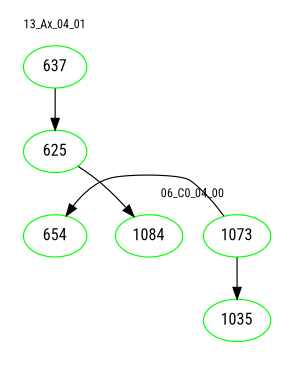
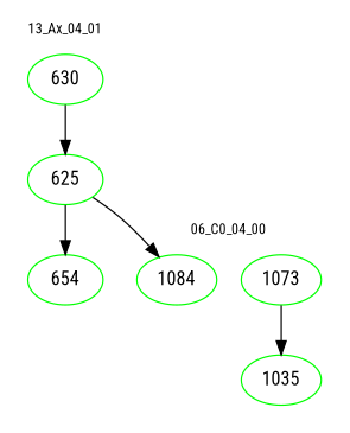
  digraph {
    fontname="Roboto Condensed"
    node [color=green fontname="Roboto Condensed"]
    edge [color=black fontname="Roboto Condensed"]
-   n1 [label=637]
+   n1 [label=630]
    n2 [label=625]
    n3 [label=654]
    n4 [label=1073]
    n5 [label=1035]
    n6 [label=1084]
    subgraph cluster_1 {
      color=white
      fontsize=10
      label="13_Ax_04_01"
      n1
      n2
      n3
    }
    subgraph cluster_2 {
      color=white
      fontsize=10
      label="06_C0_04_00"
      n4
      n5
      n6
    }
    n1 -> n2
-   n4 -> n3
+   n2 -> n3
    n2 -> n6
    n4 -> n5
  }
